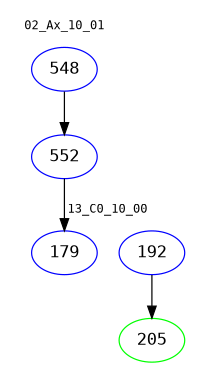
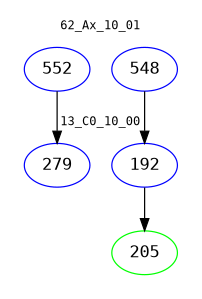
  digraph {
    fontname="DejaVu Sans Mono"
    node [color=blue fontname="DejaVu Sans Mono"]
    edge [color=black fontname="DejaVu Sans Mono"]
    n1 [label=548]
    n2 [label=552]
    n3 [label=192]
-   n4 [label=179]
+   n4 [label=279]
    n5 [color=green label=205]
    subgraph cluster_1 {
      color=white
      fontsize=10
-     label="02_Ax_10_01"
+     label="62_Ax_10_01"
      n1
      n2
    }
    subgraph cluster_2 {
      color=white
      fontsize=10
      label="13_C0_10_00"
      n3
      n4
      n5
    }
-   n1 -> n2
+   n1 -> n3
    n2 -> n4
    n3 -> n5
  }
